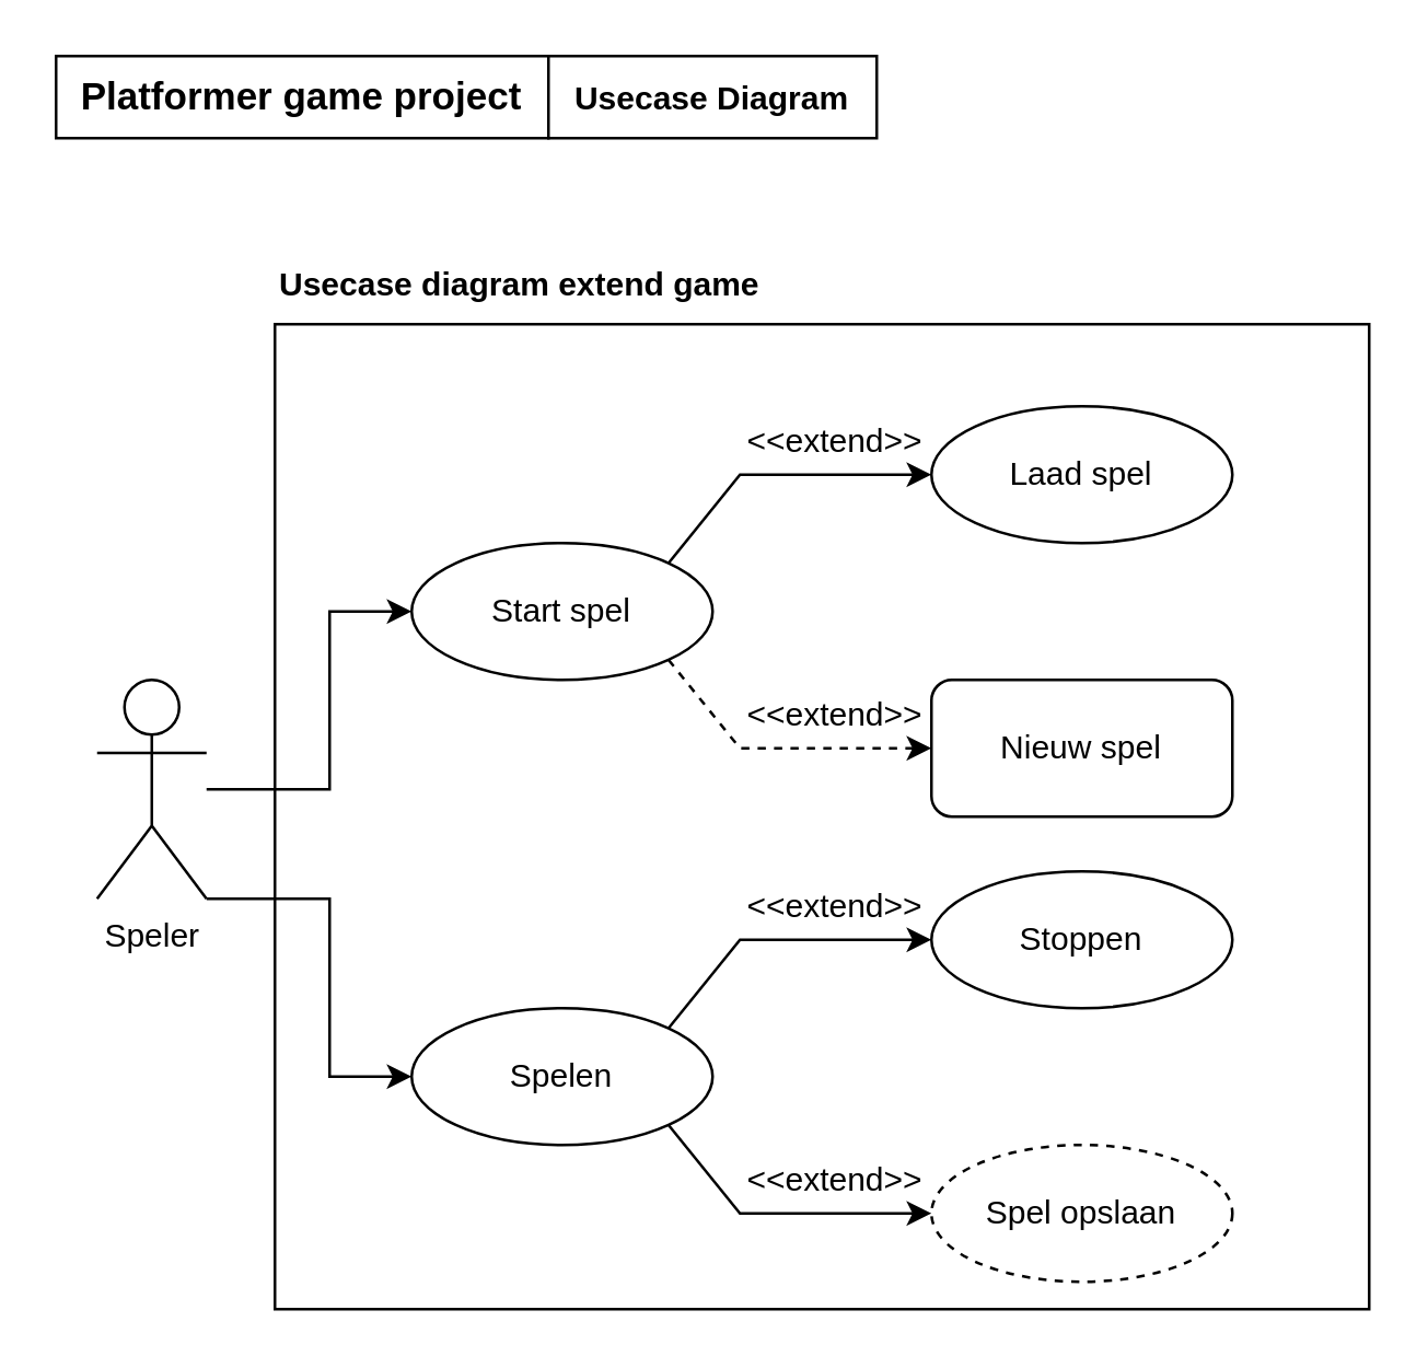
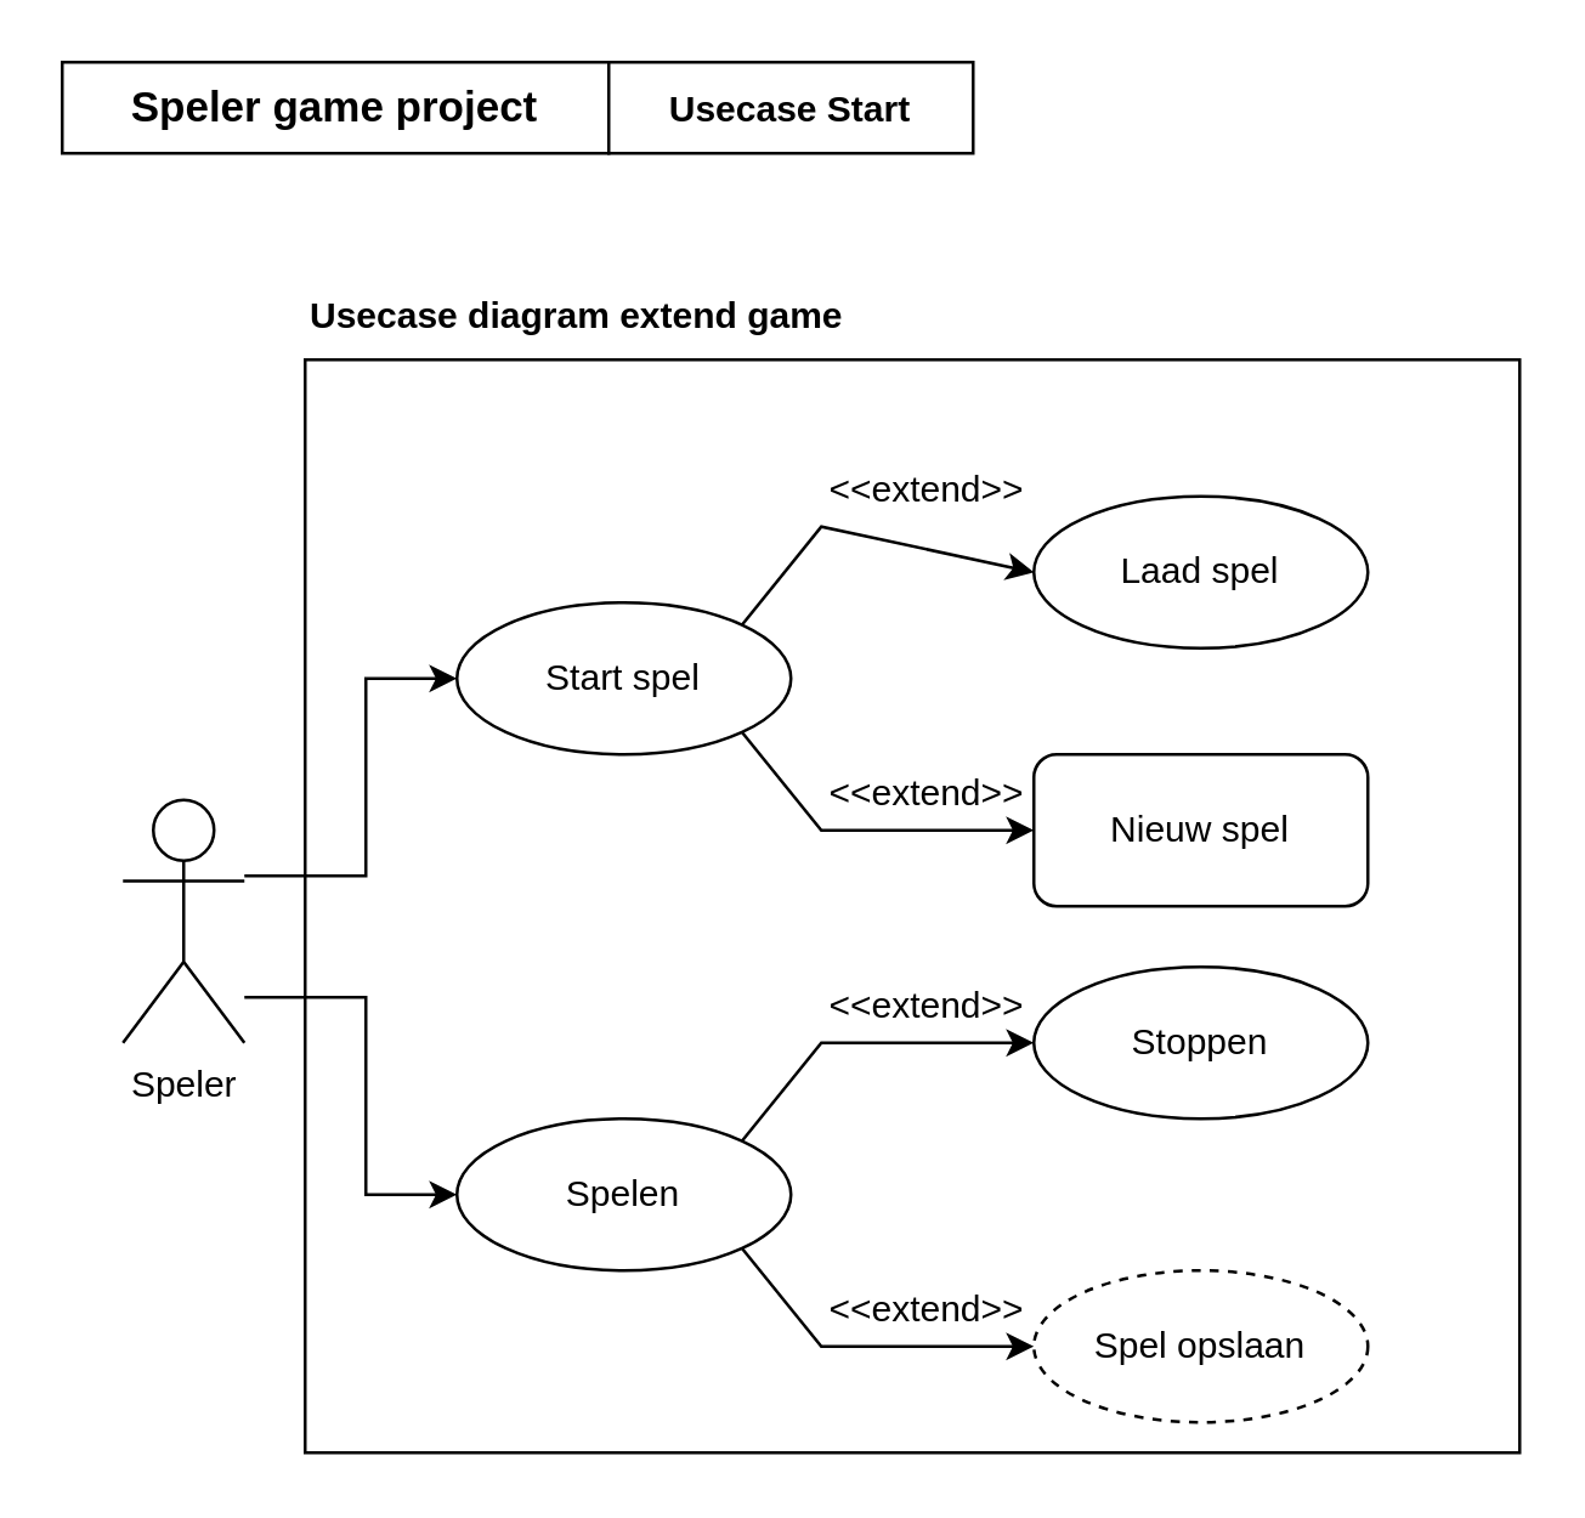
  <mxCell id="0" />
  <mxCell id="1" parent="0" />
  <mxCell id="2" value="" style="rounded=0;whiteSpace=wrap;html=1;" vertex="1" parent="1"><mxGeometry x="100" y="118" width="400" height="360" as="geometry" /></mxCell>
  <mxCell id="3" style="edgeStyle=orthogonalEdgeStyle;rounded=0;orthogonalLoop=1;jettySize=auto;html=1;entryX=0;entryY=0.5;entryDx=0;entryDy=0;" edge="1" parent="1" source="5" target="12"><mxGeometry relative="1" as="geometry"><Array as="points"><mxPoint x="120" y="288" /><mxPoint x="120" y="223" /></Array></mxGeometry></mxCell>
  <mxCell id="4" style="edgeStyle=orthogonalEdgeStyle;rounded=0;orthogonalLoop=1;jettySize=auto;html=1;entryX=0;entryY=0.5;entryDx=0;entryDy=0;" edge="1" parent="1" source="5" target="15"><mxGeometry relative="1" as="geometry"><Array as="points"><mxPoint x="120" y="328" /><mxPoint x="120" y="393" /></Array></mxGeometry></mxCell>
- <mxCell id="5" value="Speler" style="shape=umlActor;verticalLabelPosition=bottom;verticalAlign=top;html=1;outlineConnect=0;" vertex="1" parent="1"><mxGeometry x="35" y="248" width="40" height="80" as="geometry" /></mxCell>
- <mxCell id="6" value="Platformer game project" style="text;html=1;align=center;verticalAlign=middle;whiteSpace=wrap;rounded=0;fontStyle=1;fontSize=14;fillColor=default;strokeColor=default;perimeterSpacing=0;" vertex="1" parent="1"><mxGeometry y="20" width="180" height="30" as="geometry" x="20" /></mxCell>
- <mxCell id="7" value="&lt;font style=&quot;font-size: 12px;&quot;&gt;Usecase Diagram&lt;/font&gt;" style="text;html=1;align=center;verticalAlign=middle;whiteSpace=wrap;rounded=0;fontStyle=1;fontSize=14;fillColor=default;strokeColor=default;" vertex="1" parent="1"><mxGeometry x="200" y="20" width="120" height="30" as="geometry" /></mxCell>
+ <mxCell id="5" value="Speler" style="shape=umlActor;verticalLabelPosition=bottom;verticalAlign=top;html=1;outlineConnect=0;" vertex="1" parent="1"><mxGeometry x="40" y="263" width="40" height="80" as="geometry" /></mxCell>
+ <mxCell id="6" value="Speler game project" style="text;html=1;align=center;verticalAlign=middle;whiteSpace=wrap;rounded=0;fontStyle=1;fontSize=14;fillColor=default;strokeColor=default;perimeterSpacing=0;" vertex="1" parent="1"><mxGeometry y="20" width="180" height="30" as="geometry" x="20" /></mxCell>
+ <mxCell id="7" value="&lt;font style=&quot;font-size: 12px;&quot;&gt;Usecase Start&lt;/font&gt;" style="text;html=1;align=center;verticalAlign=middle;whiteSpace=wrap;rounded=0;fontStyle=1;fontSize=14;fillColor=default;strokeColor=default;" vertex="1" parent="1"><mxGeometry x="200" y="20" width="120" height="30" as="geometry" /></mxCell>
  <mxCell id="8" value="&lt;font style=&quot;font-size: 12px;&quot;&gt;Usecase diagram extend game&lt;/font&gt;" style="text;html=1;align=left;verticalAlign=middle;whiteSpace=wrap;rounded=0;fontStyle=1;fontSize=14;" vertex="1" parent="1"><mxGeometry x="100" y="88" width="300" height="30" as="geometry" /></mxCell>
  <mxCell id="9" value="&amp;lt;&amp;lt;extend&amp;gt;&amp;gt;" style="text;html=1;align=center;verticalAlign=middle;whiteSpace=wrap;rounded=0;" vertex="1" parent="1"><mxGeometry x="280" y="148" width="50" height="25" as="geometry" /></mxCell>
- <mxCell id="10" style="rounded=0;orthogonalLoop=1;jettySize=auto;html=1;exitX=1;exitY=1;exitDx=0;exitDy=0;entryX=0;entryY=0.5;entryDx=0;entryDy=0;dashed=1;" edge="1" parent="1" source="12" target="18"><mxGeometry relative="1" as="geometry"><Array as="points"><mxPoint x="270" y="273" /></Array></mxGeometry></mxCell>
+ <mxCell id="10" style="rounded=0;orthogonalLoop=1;jettySize=auto;html=1;exitX=1;exitY=1;exitDx=0;exitDy=0;entryX=0;entryY=0.5;entryDx=0;entryDy=0;" edge="1" parent="1" source="12" target="18"><mxGeometry relative="1" as="geometry"><Array as="points"><mxPoint x="270" y="273" /></Array></mxGeometry></mxCell>
  <mxCell id="11" style="rounded=0;orthogonalLoop=1;jettySize=auto;html=1;exitX=1;exitY=0;exitDx=0;exitDy=0;entryX=0;entryY=0.5;entryDx=0;entryDy=0;" edge="1" parent="1" source="12" target="17"><mxGeometry relative="1" as="geometry"><Array as="points"><mxPoint x="270" y="173" /></Array></mxGeometry></mxCell>
  <mxCell id="12" value="Start spel" style="ellipse;whiteSpace=wrap;html=1;" vertex="1" parent="1"><mxGeometry x="150" y="198" width="110" height="50" as="geometry" /></mxCell>
  <mxCell id="13" style="rounded=0;orthogonalLoop=1;jettySize=auto;html=1;exitX=1;exitY=1;exitDx=0;exitDy=0;entryX=0;entryY=0.5;entryDx=0;entryDy=0;" edge="1" parent="1" source="15" target="19"><mxGeometry relative="1" as="geometry"><Array as="points"><mxPoint x="270" y="443" /></Array></mxGeometry></mxCell>
  <mxCell id="14" style="rounded=0;orthogonalLoop=1;jettySize=auto;html=1;exitX=1;exitY=0;exitDx=0;exitDy=0;entryX=0;entryY=0.5;entryDx=0;entryDy=0;" edge="1" parent="1" source="15" target="16"><mxGeometry relative="1" as="geometry"><Array as="points"><mxPoint x="270" y="343" /></Array></mxGeometry></mxCell>
  <mxCell id="15" value="Spelen" style="ellipse;whiteSpace=wrap;html=1;" vertex="1" parent="1"><mxGeometry x="150" y="368" width="110" height="50" as="geometry" /></mxCell>
  <mxCell id="16" value="Stoppen" style="ellipse;whiteSpace=wrap;html=1;" vertex="1" parent="1"><mxGeometry x="340" y="318" width="110" height="50" as="geometry" /></mxCell>
- <mxCell id="17" value="Laad spel" style="ellipse;whiteSpace=wrap;html=1;" vertex="1" parent="1"><mxGeometry x="340" y="148" width="110" height="50" as="geometry" /></mxCell>
+ <mxCell id="17" value="Laad spel" style="ellipse;whiteSpace=wrap;html=1;" vertex="1" parent="1"><mxGeometry x="340" y="163" width="110" height="50" as="geometry" /></mxCell>
  <mxCell id="18" value="Nieuw spel" style="whiteSpace=wrap;html=1;rounded=1;" vertex="1" parent="1"><mxGeometry x="340" y="248" width="110" height="50" as="geometry" /></mxCell>
  <mxCell id="19" value="Spel opslaan" style="ellipse;whiteSpace=wrap;html=1;dashed=1;" vertex="1" parent="1"><mxGeometry x="340" y="418" width="110" height="50" as="geometry" /></mxCell>
  <mxCell id="20" value="&amp;lt;&amp;lt;extend&amp;gt;&amp;gt;" style="text;html=1;align=center;verticalAlign=middle;whiteSpace=wrap;rounded=0;" vertex="1" parent="1"><mxGeometry x="280" y="248" width="50" height="25" as="geometry" /></mxCell>
  <mxCell id="21" value="&amp;lt;&amp;lt;extend&amp;gt;&amp;gt;" style="text;html=1;align=center;verticalAlign=middle;whiteSpace=wrap;rounded=0;" vertex="1" parent="1"><mxGeometry x="280" y="318" width="50" height="25" as="geometry" /></mxCell>
  <mxCell id="22" value="&amp;lt;&amp;lt;extend&amp;gt;&amp;gt;" style="text;html=1;align=center;verticalAlign=middle;whiteSpace=wrap;rounded=0;" vertex="1" parent="1"><mxGeometry x="280" y="418" width="50" height="25" as="geometry" /></mxCell>
